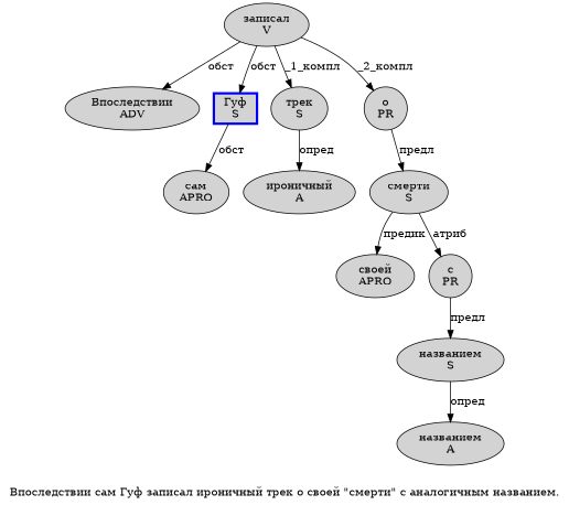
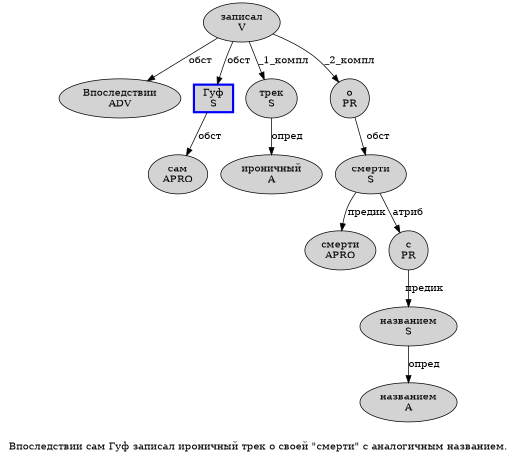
  digraph {
    label="Впоследствии сам Гуф записал ироничный трек о своей \"смерти\" с аналогичным названием."
    node [fillcolor=lightgray penwidth=1 shape=ellipse style=filled]
    n1 [label="Впоследствии\nADV"]
    n2 [label="сам\nAPRO"]
    n3 [color=blue label="Гуф\nS" penwidth=3 shape=box]
    n4 [label="записал\nV"]
    n5 [label="трек\nS"]
    n6 [label="о\nPR"]
    n7 [label="ироничный\nA"]
    n8 [label="смерти\nS"]
-   n9 [label="своей\nAPRO"]
+   n9 [label="смерти\nAPRO"]
    n10 [label="с\nPR"]
    n11 [label="названием\nS"]
    n12 [label="названием\nA"]
    n3 -> n2 [label="обст"]
    n4 -> n1 [label="обст"]
    n4 -> n3 [label="обст"]
    n4 -> n5 [label="_1_компл"]
    n4 -> n6 [label="_2_компл"]
    n5 -> n7 [label="опред"]
-   n6 -> n8 [label="предл"]
+   n6 -> n8 [label="обст"]
    n8 -> n9 [label="предик"]
    n8 -> n10 [label="атриб"]
-   n10 -> n11 [label="предл"]
+   n10 -> n11 [label="предик"]
    n11 -> n12 [label="опред"]
  }
